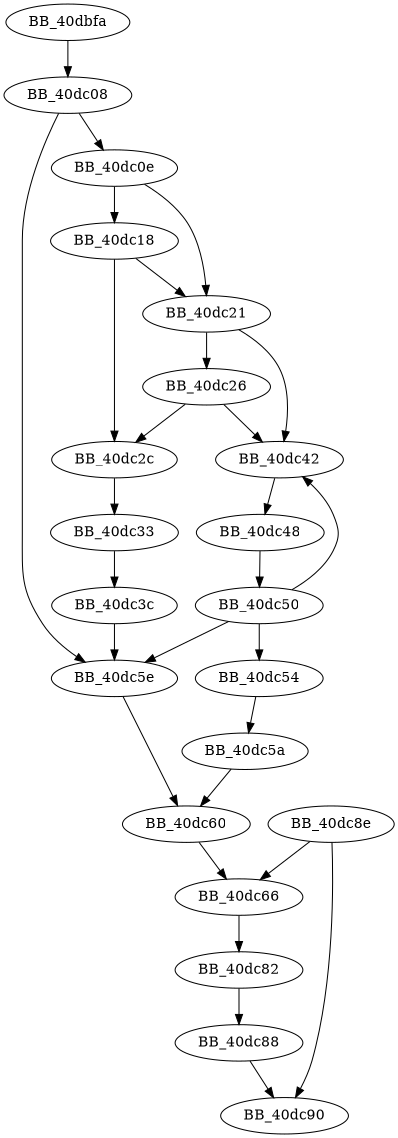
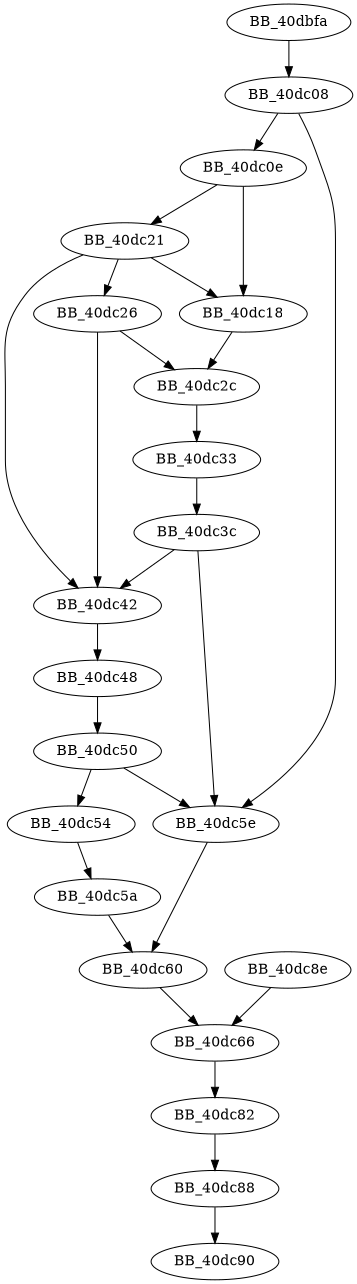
  digraph {
    BB_40dbfa
    BB_40dc08
    BB_40dc0e
    BB_40dc5e
    BB_40dc18
    BB_40dc21
    BB_40dc60
    BB_40dc2c
    BB_40dc26
    BB_40dc42
    BB_40dc66
    BB_40dc33
    BB_40dc48
    BB_40dc3c
    BB_40dc50
    BB_40dc54
    BB_40dc5a
    BB_40dc82
    BB_40dc88
    BB_40dc8e
    BB_40dc90
    BB_40dbfa -> BB_40dc08
    BB_40dc08 -> BB_40dc0e
    BB_40dc08 -> BB_40dc5e
    BB_40dc0e -> BB_40dc18
    BB_40dc0e -> BB_40dc21
    BB_40dc5e -> BB_40dc60
-   BB_40dc18 -> BB_40dc21
+   BB_40dc21 -> BB_40dc18
    BB_40dc18 -> BB_40dc2c
    BB_40dc21 -> BB_40dc26
    BB_40dc21 -> BB_40dc42
    BB_40dc60 -> BB_40dc66
    BB_40dc2c -> BB_40dc33
    BB_40dc26 -> BB_40dc2c
    BB_40dc26 -> BB_40dc42
    BB_40dc42 -> BB_40dc48
    BB_40dc66 -> BB_40dc82
    BB_40dc33 -> BB_40dc3c
    BB_40dc48 -> BB_40dc50
    BB_40dc3c -> BB_40dc5e
-   BB_40dc50 -> BB_40dc42
+   BB_40dc3c -> BB_40dc42
    BB_40dc50 -> BB_40dc5e
    BB_40dc50 -> BB_40dc54
    BB_40dc54 -> BB_40dc5a
    BB_40dc5a -> BB_40dc60
    BB_40dc82 -> BB_40dc88
    BB_40dc88 -> BB_40dc90
    BB_40dc8e -> BB_40dc66
-   BB_40dc8e -> BB_40dc90
  }
